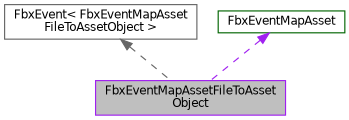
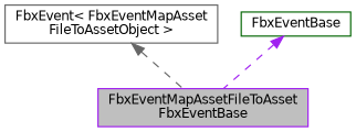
  digraph {
    node [fillcolor=white fontname=Helvetica fontsize=10 shape=box style=filled]
    edge [dir=back fontname=Helvetica fontsize=10 labelfontname=Helvetica labelfontsize=10 style=dashed]
-   n1 [color=purple fillcolor=grey75 fontcolor=black height=0.2 label="FbxEventMapAssetFileToAsset\lObject" width=0.4]
+   n1 [color=purple fillcolor=grey75 fontcolor=black height=0.2 label="FbxEventMapAssetFileToAsset\lFbxEventBase" width=0.4]
    n2 [color=gray40 height=0.2 label="FbxEvent\< FbxEventMapAsset\lFileToAssetObject \>" width=0.4]
-   n3 [color=darkgreen height=0.2 label=FbxEventMapAsset width=0.4]
+   n3 [color=darkgreen height=0.2 label=FbxEventBase width=0.4]
    n2 -> n1 [color=gray40]
    n3 -> n1 [color=purple]
  }
